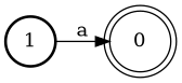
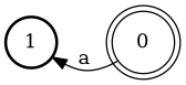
  digraph {
    nodesep=0.25
    rankdir=LR
    ranksep=0.4
    node [fontsize=14]
    n1 [label=1 shape=circle style=bold]
    n2 [label=0 shape=doublecircle style=solid]
-   n1 -> n2 [fontsize=14 label=a]
+   n2 -> n1 [fontsize=14 label=a]
  }
